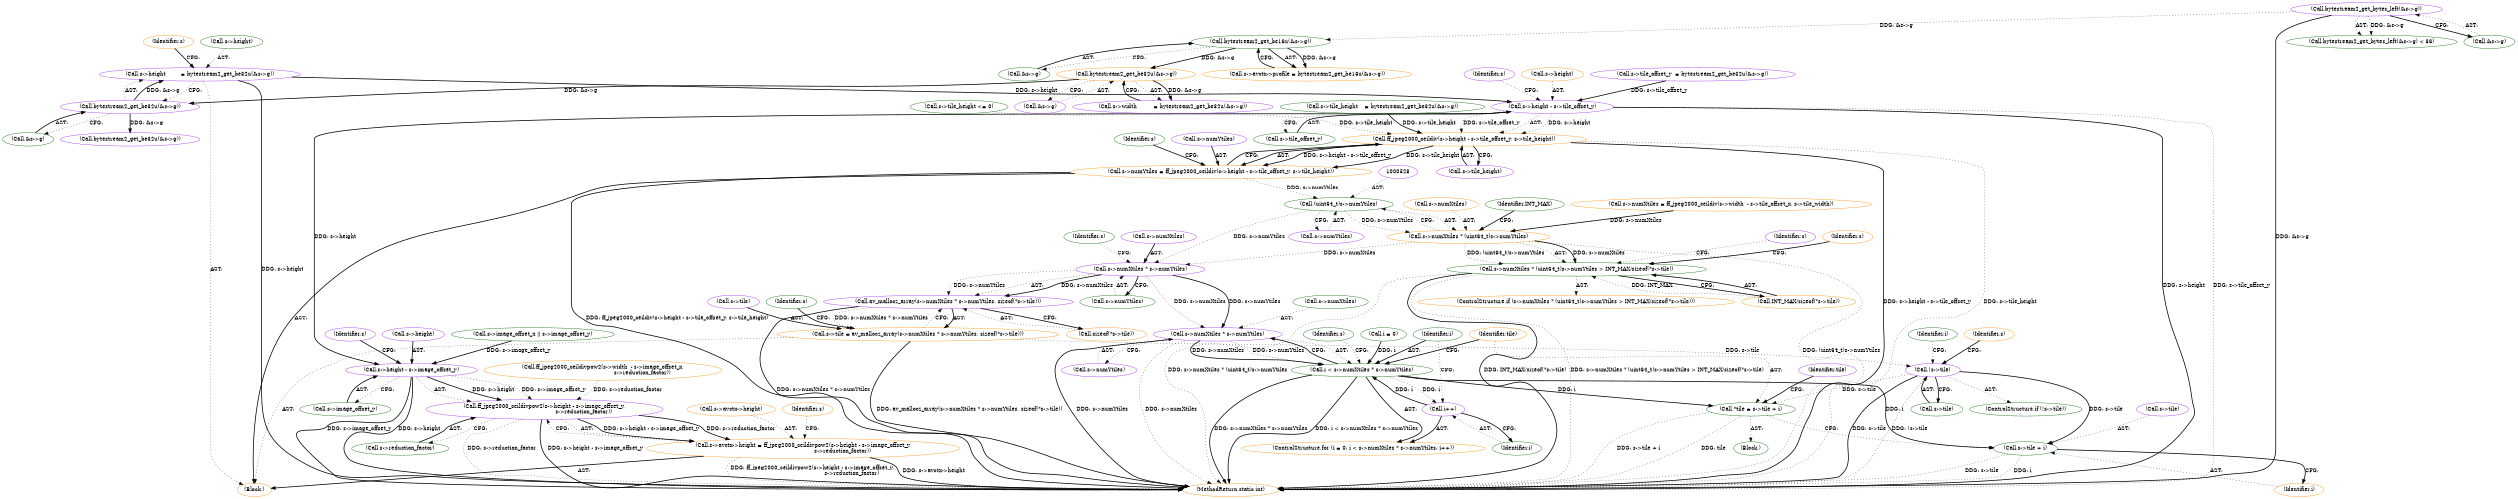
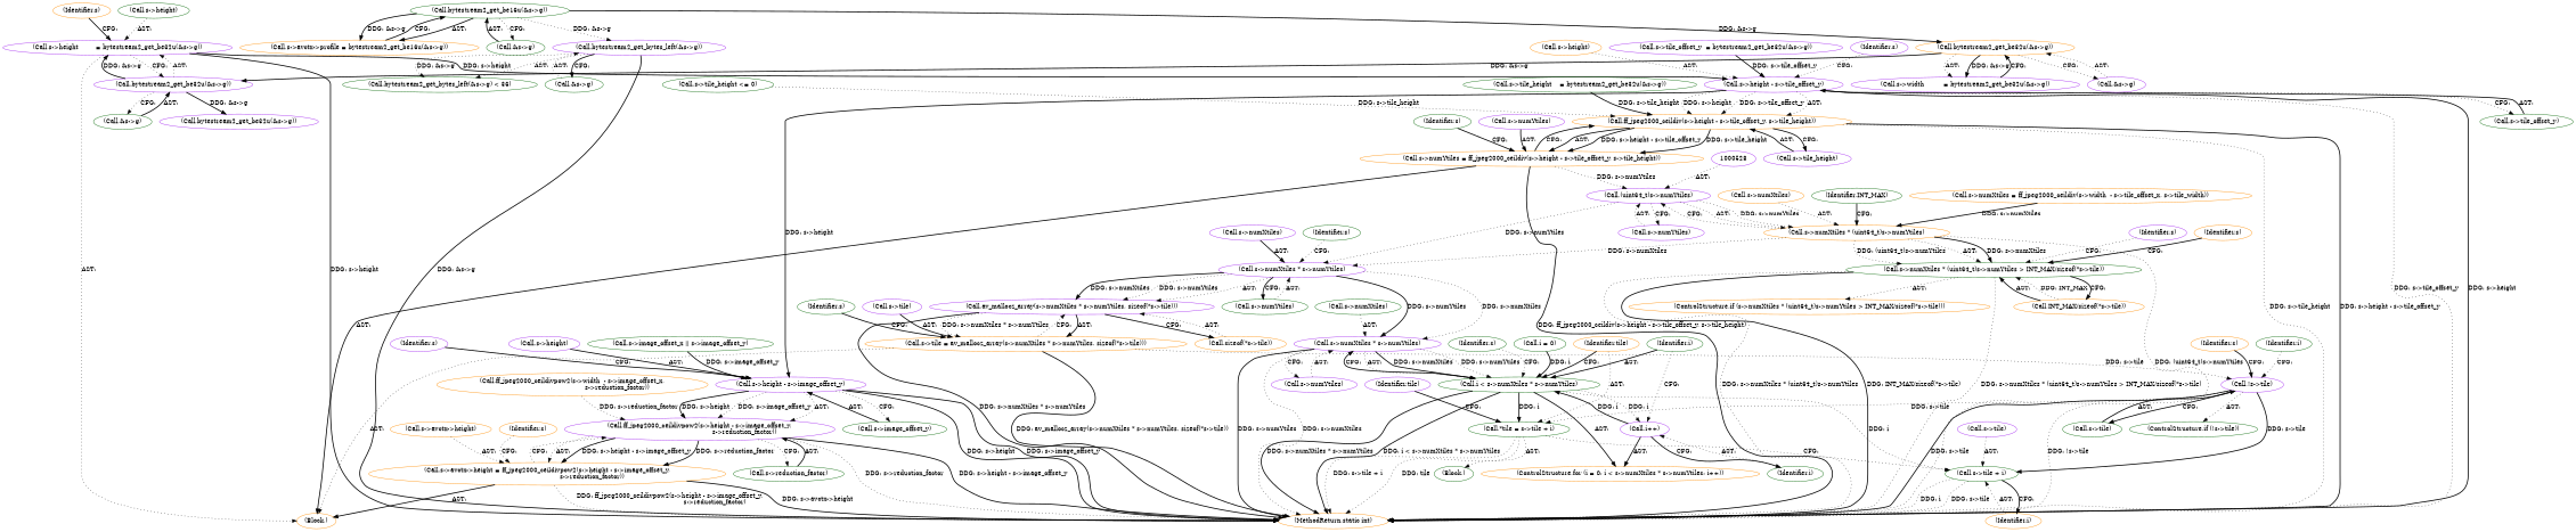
  digraph {
    node [color=darkgreen]
    edge [style=dotted]
    n1 [color=purple label="(Call,s->height         = bytestream2_get_be32u(&s->g))"]
    n2 [color=purple label="(Call,bytestream2_get_be32u(&s->g))"]
    n3 [color=purple label="(Call,s->height - s->tile_offset_y)"]
    n4 [color=darkorange label="(Block,)"]
    n5 [color=darkorange label="(MethodReturn,static int)"]
    n6 [label="(Call,&s->g)"]
    n7 [color=purple label="(Call,bytestream2_get_be32u(&s->g))"]
    n8 [color=darkorange label="(Call,ff_jpeg2000_ceildiv(s->height - s->tile_offset_y, s->tile_height))"]
    n9 [color=purple label="(Call,s->height - s->image_offset_y)"]
    n10 [label="(Call,s->tile_offset_y)"]
    n11 [color=darkorange label="(Call,bytestream2_get_be32u(&s->g))"]
    n12 [color=purple label="(Call,s->width          = bytestream2_get_be32u(&s->g))"]
    n13 [color=purple label="(Call,&s->g)"]
    n14 [label="(Call,bytestream2_get_be16u(&s->g))"]
    n15 [color=darkorange label="(Call,s->avctx->profile = bytestream2_get_be16u(&s->g))"]
    n16 [label="(Call,&s->g)"]
    n17 [color=purple label="(Call,bytestream2_get_bytes_left(&s->g))"]
    n18 [label="(Call,bytestream2_get_bytes_left(&s->g) < 36)"]
    n19 [label="(Call,&s->g)"]
    n20 [color=darkorange label="(Call,s->numYtiles = ff_jpeg2000_ceildiv(s->height - s->tile_offset_y, s->tile_height))"]
    n21 [color=purple label="(Call,s->tile_height)"]
    n22 [color=purple label="(Call,ff_jpeg2000_ceildivpow2(s->height - s->image_offset_y,\n                                               s->reduction_factor))"]
    n23 [label="(Call,s->image_offset_y)"]
-   n24 [label="(Call,(uint64_t)s->numYtiles)"]
+   n24 [color=purple label="(Call,(uint64_t)s->numYtiles)"]
    n25 [color=darkorange label="(Call,s->numXtiles * (uint64_t)s->numYtiles)"]
    n26 [color=purple label="(Call,s->numXtiles * s->numYtiles)"]
    n27 [color=purple label="(Call,s->numYtiles)"]
    n28 [label="(Call,s->numXtiles * (uint64_t)s->numYtiles > INT_MAX/sizeof(*s->tile))"]
    n29 [color=purple label="(Call,av_mallocz_array(s->numXtiles * s->numYtiles, sizeof(*s->tile)))"]
    n30 [color=purple label="(Call,s->numXtiles * s->numYtiles)"]
    n31 [label="(Call,s->numYtiles)"]
    n32 [color=darkorange label="(ControlStructure,if (s->numXtiles * (uint64_t)s->numYtiles > INT_MAX/sizeof(*s->tile)))"]
    n33 [color=darkorange label="(Call,INT_MAX/sizeof(*s->tile))"]
    n34 [color=darkorange label="(Call,s->tile = av_mallocz_array(s->numXtiles * s->numYtiles, sizeof(*s->tile)))"]
    n35 [color=darkorange label="(Call,sizeof(*s->tile))"]
    n36 [label="(Call,i < s->numXtiles * s->numYtiles)"]
    n37 [color=purple label="(Call,s->numYtiles)"]
    n38 [color=purple label="(Call,!s->tile)"]
    n39 [label="(Call,*tile = s->tile + i)"]
    n40 [label="(Call,s->tile + i)"]
    n41 [label="(ControlStructure,if (!s->tile))"]
    n42 [label="(Call,s->tile)"]
    n43 [label="(Block,)"]
    n44 [color=darkorange label="(Identifier,i)"]
    n45 [color=purple label="(Call,i++)"]
    n46 [color=darkorange label="(ControlStructure,for (i = 0; i < s->numXtiles * s->numYtiles; i++))"]
    n47 [label="(Identifier,i)"]
    n48 [color=darkorange label="(Call,s->avctx->height = ff_jpeg2000_ceildivpow2(s->height - s->image_offset_y,\n                                               s->reduction_factor))"]
    n49 [label="(Call,s->reduction_factor)"]
    n50 [label="(Identifier,s)"]
    n51 [color=darkorange label="(Call,s->numXtiles = ff_jpeg2000_ceildiv(s->width  - s->tile_offset_x, s->tile_width))"]
    n52 [label="(Call,s->image_offset_x || s->image_offset_y)"]
    n53 [color=purple label="(Call,s->numYtiles)"]
    n54 [color=darkorange label="(Call,s->height)"]
    n55 [color=darkorange label="(Identifier,s)"]
    n56 [color=purple label="(Identifier,s)"]
    n57 [label="(Call,s->height)"]
    n58 [color=darkorange label="(Call,s->numXtiles)"]
    n59 [color=purple label="(Call,s->numXtiles)"]
    n60 [color=purple label="(Identifier,tile)"]
    n61 [color=purple label="(Call,s->tile)"]
    n62 [color=purple label="(Identifier,s)"]
    n63 [color=purple label="(Call,s->tile_offset_y  = bytestream2_get_be32u(&s->g))"]
    n64 [label="(Identifier,i)"]
    n65 [color=darkorange label="(Call,s->avctx->height)"]
    n66 [color=darkorange label="(Identifier,s)"]
    n67 [color=darkorange label="(Identifier,s)"]
    n68 [color=purple label="(Identifier,s)"]
    n69 [label="(Identifier,s)"]
    n70 [label="(Identifier,i)"]
    n71 [label="(Identifier,s)"]
    n72 [label="(Call,s->numXtiles)"]
    n73 [label="(Identifier,INT_MAX)"]
    n74 [label="(Call,s->tile_height    = bytestream2_get_be32u(&s->g))"]
    n75 [color=purple label="(Call,s->tile)"]
    n76 [label="(Identifier,s)"]
    n77 [color=darkorange label="(Identifier,s)"]
    n78 [label="(Call,i = 0)"]
    n79 [label="(Call,s->tile_height <= 0)"]
    n80 [color=darkorange label="(Call,ff_jpeg2000_ceildivpow2(s->width  - s->image_offset_x,\n                                               s->reduction_factor))"]
    n81 [color=purple label="(Call,s->height)"]
    n82 [color=darkorange label="(Identifier,tile)"]
    1000528 [color=purple]
    n1 -> n2 [label="CFG: "]
    n1 -> n3 [label="DDG: s->height" style=bold]
    n1 -> n4 [label="AST: "]
    n1 -> n5 [label="DDG: s->height" style=bold]
    n2 -> n1 [label="AST: "]
    n2 -> n1 [label="DDG: &s->g" style=bold]
    n2 -> n6 [label="CFG: "]
    n2 -> n7 [label="DDG: &s->g" style=bold]
    n3 -> n5 [label="DDG: s->tile_offset_y"]
    n3 -> n5 [label="DDG: s->height" style=bold]
    n3 -> n8 [label="AST: "]
    n3 -> n8 [label="DDG: s->height"]
    n3 -> n8 [label="DDG: s->tile_offset_y"]
    n3 -> n9 [label="DDG: s->height" style=bold]
    n3 -> n10 [label="CFG: "]
    n6 -> n2 [label="AST: " style=bold]
    n8 -> n5 [label="DDG: s->height - s->tile_offset_y" style=bold]
    n8 -> n5 [label="DDG: s->tile_height"]
    n8 -> n20 [label="AST: " style=bold]
    n8 -> n20 [label="DDG: s->height - s->tile_offset_y" style=bold]
    n8 -> n20 [label="DDG: s->tile_height" style=bold]
    n8 -> n21 [label="CFG: " style=bold]
    n9 -> n5 [label="DDG: s->image_offset_y" style=bold]
    n9 -> n5 [label="DDG: s->height" style=bold]
    n9 -> n22 [label="AST: "]
    n9 -> n22 [label="DDG: s->height" style=bold]
    n9 -> n22 [label="DDG: s->image_offset_y"]
    n9 -> n23 [label="CFG: "]
    n10 -> n3 [label="AST: " style=bold]
    n11 -> n2 [label="DDG: &s->g" style=bold]
    n11 -> n12 [label="AST: "]
    n11 -> n12 [label="DDG: &s->g" style=bold]
    n11 -> n13 [label="CFG: "]
    n12 -> n11 [label="CFG: " style=bold]
    n13 -> n11 [label="AST: "]
    n14 -> n11 [label="DDG: &s->g" style=bold]
    n14 -> n15 [label="AST: " style=bold]
    n14 -> n15 [label="DDG: &s->g" style=bold]
    n14 -> n16 [label="CFG: "]
    n15 -> n14 [label="CFG: " style=bold]
    n16 -> n14 [label="AST: " style=bold]
    n17 -> n5 [label="DDG: &s->g" style=bold]
-   n17 -> n14 [label="DDG: &s->g"]
+   n14 -> n17 [label="DDG: &s->g"]
    n17 -> n18 [label="AST: "]
    n17 -> n18 [label="DDG: &s->g"]
    n17 -> n19 [label="CFG: " style=bold]
    n19 -> n17 [label="AST: "]
    n20 -> n4 [label="AST: " style=bold]
    n20 -> n5 [label="DDG: ff_jpeg2000_ceildiv(s->height - s->tile_offset_y, s->tile_height)" style=bold]
    n20 -> n8 [label="CFG: " style=bold]
    n20 -> n24 [label="DDG: s->numYtiles"]
    n21 -> n8 [label="AST: " style=bold]
    n22 -> n5 [label="DDG: s->reduction_factor"]
    n22 -> n5 [label="DDG: s->height - s->image_offset_y" style=bold]
    n22 -> n48 [label="AST: "]
    n22 -> n48 [label="DDG: s->height - s->image_offset_y" style=bold]
    n22 -> n48 [label="DDG: s->reduction_factor" style=bold]
    n22 -> n49 [label="CFG: "]
    n23 -> n9 [label="AST: " style=bold]
    n24 -> n25 [label="AST: "]
    n24 -> n25 [label="DDG: s->numYtiles"]
    n24 -> n26 [label="DDG: s->numYtiles"]
    n24 -> n27 [label="CFG: "]
    n25 -> n5 [label="DDG: (uint64_t)s->numYtiles"]
    n25 -> n24 [label="CFG: "]
    n25 -> n26 [label="DDG: s->numXtiles"]
    n25 -> n28 [label="AST: "]
    n25 -> n28 [label="DDG: s->numXtiles" style=bold]
    n25 -> n28 [label="DDG: (uint64_t)s->numYtiles"]
    n26 -> n29 [label="AST: "]
    n26 -> n29 [label="DDG: s->numXtiles" style=bold]
    n26 -> n29 [label="DDG: s->numYtiles"]
    n26 -> n30 [label="DDG: s->numXtiles"]
    n26 -> n30 [label="DDG: s->numYtiles" style=bold]
    n26 -> n31 [label="CFG: " style=bold]
    n27 -> n24 [label="AST: "]
    n28 -> n5 [label="DDG: s->numXtiles * (uint64_t)s->numYtiles > INT_MAX/sizeof(*s->tile)"]
    n28 -> n5 [label="DDG: s->numXtiles * (uint64_t)s->numYtiles"]
    n28 -> n5 [label="DDG: INT_MAX/sizeof(*s->tile)" style=bold]
    n28 -> n32 [label="AST: "]
    n28 -> n33 [label="CFG: " style=bold]
    n29 -> n5 [label="DDG: s->numXtiles * s->numYtiles" style=bold]
    n29 -> n34 [label="AST: " style=bold]
    n29 -> n34 [label="DDG: s->numXtiles * s->numYtiles"]
    n29 -> n35 [label="CFG: " style=bold]
    n30 -> n5 [label="DDG: s->numYtiles" style=bold]
    n30 -> n5 [label="DDG: s->numXtiles"]
    n30 -> n36 [label="AST: "]
    n30 -> n36 [label="DDG: s->numXtiles" style=bold]
    n30 -> n36 [label="DDG: s->numYtiles"]
    n30 -> n37 [label="CFG: "]
    n31 -> n26 [label="AST: "]
    n33 -> n28 [label="AST: " style=bold]
    n33 -> n28 [label="DDG: INT_MAX"]
    n34 -> n4 [label="AST: "]
    n34 -> n5 [label="DDG: av_mallocz_array(s->numXtiles * s->numYtiles, sizeof(*s->tile))" style=bold]
    n34 -> n29 [label="CFG: "]
    n34 -> n38 [label="DDG: s->tile"]
    n35 -> n29 [label="AST: "]
    n36 -> n5 [label="DDG: i < s->numXtiles * s->numYtiles" style=bold]
    n36 -> n5 [label="DDG: s->numXtiles * s->numYtiles" style=bold]
    n36 -> n30 [label="CFG: " style=bold]
    n36 -> n39 [label="DDG: i" style=bold]
-   n36 -> n40 [label="DDG: i" style=bold]
+   n36 -> n40 [label="DDG: i"]
    n36 -> n45 [label="DDG: i"]
    n36 -> n46 [label="AST: " style=bold]
    n37 -> n30 [label="AST: "]
    n38 -> n5 [label="DDG: s->tile" style=bold]
    n38 -> n5 [label="DDG: !s->tile"]
    n38 -> n39 [label="DDG: s->tile"]
    n38 -> n40 [label="DDG: s->tile" style=bold]
    n38 -> n41 [label="AST: "]
    n38 -> n42 [label="CFG: " style=bold]
    n39 -> n5 [label="DDG: tile"]
    n39 -> n5 [label="DDG: s->tile + i"]
    n39 -> n40 [label="CFG: "]
    n39 -> n43 [label="AST: "]
    n40 -> n5 [label="DDG: s->tile"]
    n40 -> n5 [label="DDG: i"]
    n40 -> n44 [label="CFG: " style=bold]
    n42 -> n38 [label="AST: " style=bold]
    n44 -> n40 [label="AST: "]
    n45 -> n36 [label="DDG: i" style=bold]
    n45 -> n46 [label="AST: " style=bold]
    n45 -> n47 [label="CFG: " style=bold]
    n47 -> n45 [label="AST: "]
    n48 -> n4 [label="AST: " style=bold]
    n48 -> n5 [label="DDG: ff_jpeg2000_ceildivpow2(s->height - s->image_offset_y,\n                                               s->reduction_factor)"]
    n48 -> n5 [label="DDG: s->avctx->height" style=bold]
    n48 -> n22 [label="CFG: "]
    n49 -> n22 [label="AST: " style=bold]
    n50 -> n20 [label="CFG: " style=bold]
    n51 -> n25 [label="DDG: s->numXtiles" style=bold]
    n52 -> n9 [label="DDG: s->image_offset_y" style=bold]
    n53 -> n20 [label="AST: " style=bold]
    n54 -> n3 [label="AST: "]
    n55 -> n38 [label="CFG: " style=bold]
    n56 -> n9 [label="CFG: " style=bold]
    n57 -> n1 [label="AST: "]
    n58 -> n25 [label="AST: "]
    n59 -> n26 [label="AST: " style=bold]
    n60 -> n39 [label="CFG: " style=bold]
    n61 -> n40 [label="AST: "]
    n62 -> n28 [label="CFG: "]
    n63 -> n3 [label="DDG: s->tile_offset_y" style=bold]
    n64 -> n38 [label="CFG: "]
    n65 -> n48 [label="AST: "]
    n66 -> n48 [label="CFG: "]
    n67 -> n28 [label="CFG: " style=bold]
    n68 -> n3 [label="CFG: "]
    n69 -> n34 [label="CFG: " style=bold]
    n70 -> n36 [label="AST: " style=bold]
    n70 -> n45 [label="CFG: "]
    n71 -> n26 [label="CFG: "]
    n72 -> n30 [label="AST: "]
    n73 -> n25 [label="CFG: " style=bold]
    n74 -> n8 [label="DDG: s->tile_height" style=bold]
    n75 -> n34 [label="AST: " style=bold]
    n76 -> n36 [label="CFG: "]
    n77 -> n1 [label="CFG: " style=bold]
    n78 -> n36 [label="DDG: i" style=bold]
    n79 -> n8 [label="DDG: s->tile_height"]
    n80 -> n22 [label="DDG: s->reduction_factor"]
    n81 -> n9 [label="AST: " style=bold]
    n82 -> n36 [label="CFG: " style=bold]
    n82 -> n39 [label="AST: "]
    1000528 -> n24 [label="AST: "]
  }
